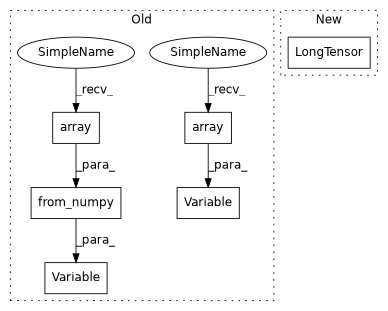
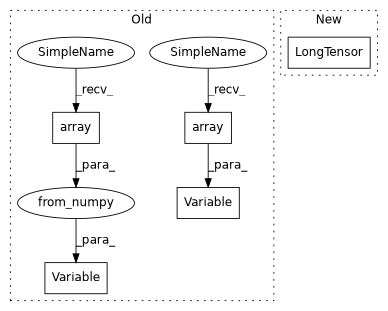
  digraph {
    fontname="DejaVu Sans"
    node [a=32 l="6,1" shape=box fontname="DejaVu Sans"]
    edge [fontname="DejaVu Sans"]
    n1 [label=array s="3619,3634"]
    n2 [l="9,1" label=Variable s="3587,3636"]
    n3 [label=array s="3687,3702"]
    n4 [l="9,1" label=Variable s="3655,3704"]
-   n5 [l="11,1" label=from_numpy s="3670,3703"]
+   n5 [l="11,1" label=from_numpy s="3670,3703" shape=ellipse]
    n6 [a=42 l=5 label=SimpleName s=3613 shape=ellipse]
    n7 [a=42 l=5 label=SimpleName s=3681 shape=ellipse]
    n8 [l="11,1" label=LongTensor s="3585,3605"]
    subgraph cluster_1 {
      label=Old
      style=dotted
      n1
      n2
      n3
      n4
      n5
      n6
      n7
    }
    subgraph cluster_2 {
      label=New
      style=dotted
      n8
    }
    n1 -> n2 [label=_para_]
    n3 -> n5 [label=_para_]
    n5 -> n4 [label=_para_]
    n6 -> n1 [label=_recv_]
    n7 -> n3 [label=_recv_]
  }
